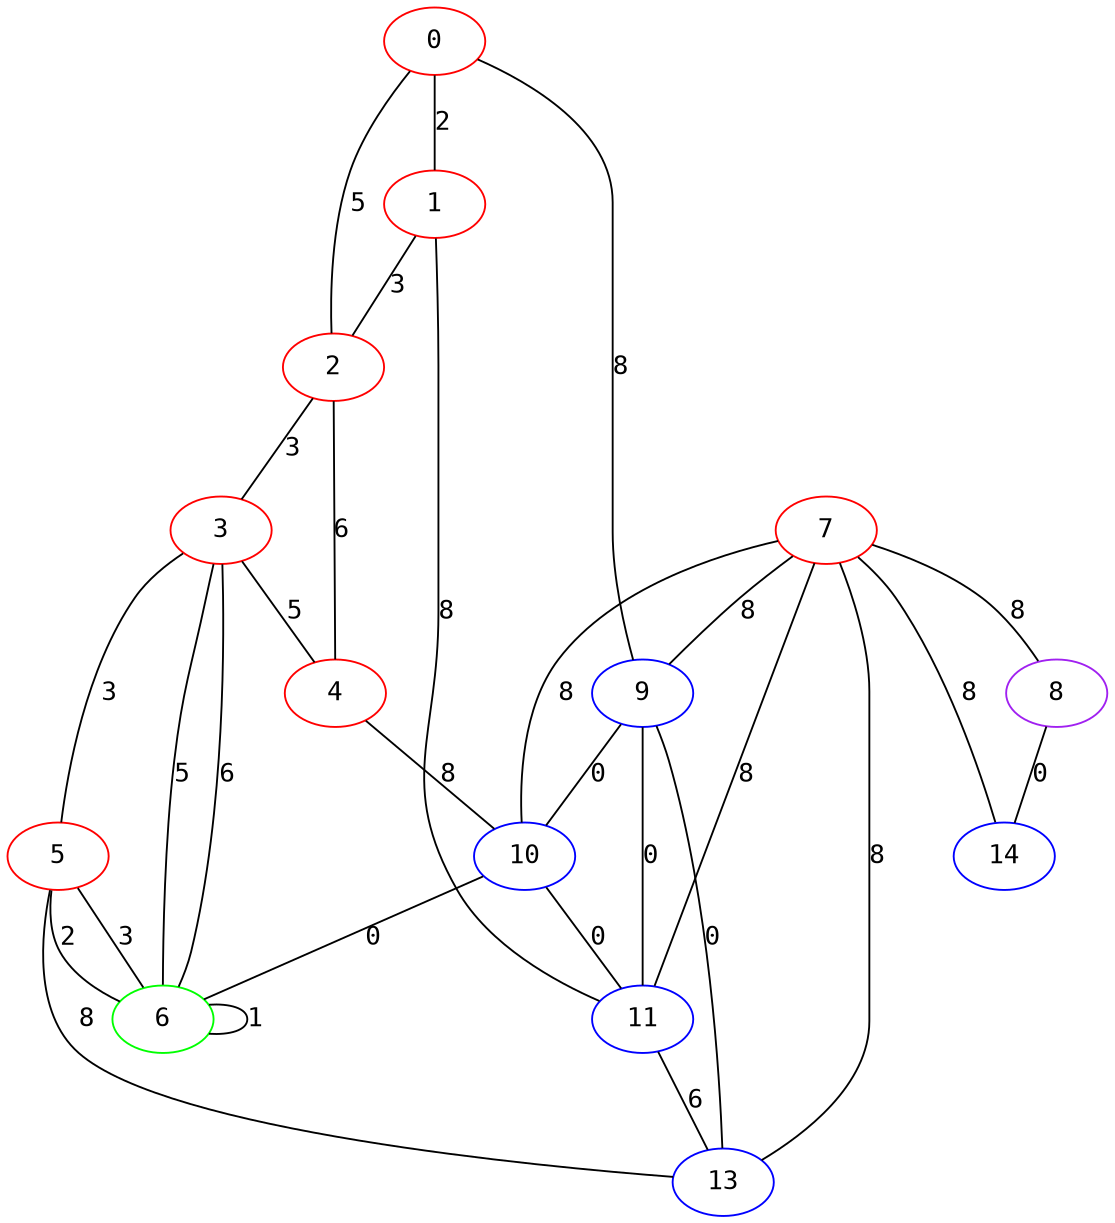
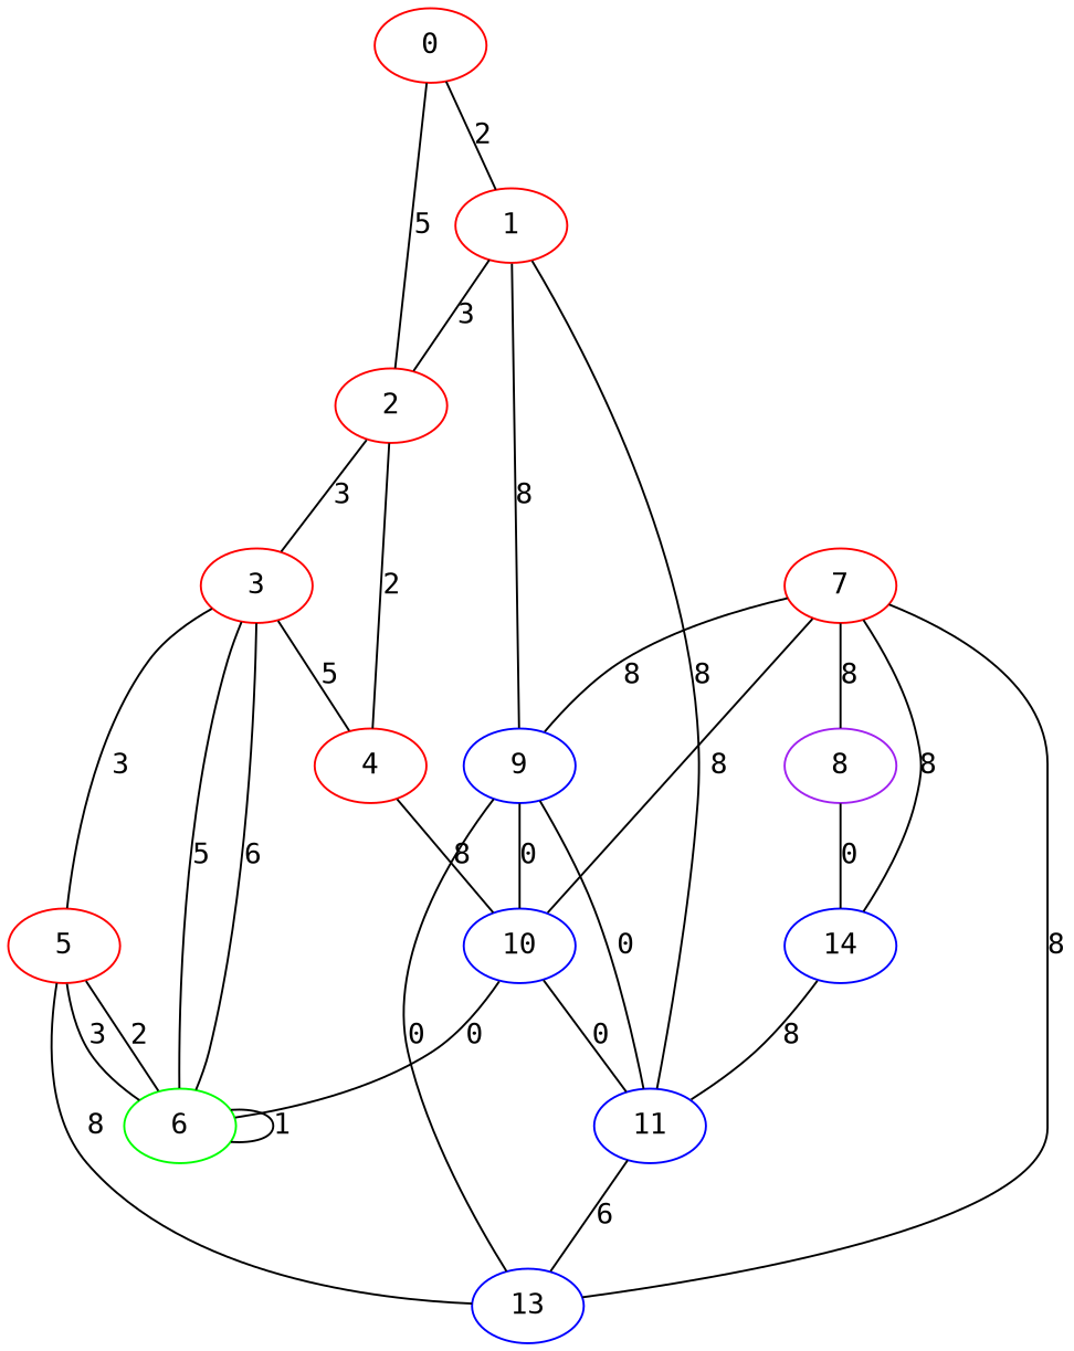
  graph {
    fontname="DejaVu Sans Mono"
    node [color=red fontname="DejaVu Sans Mono" weight=1]
    edge [fontname="DejaVu Sans Mono"]
    0
    1
    2
    9 [color=blue weight=3]
    11 [color=blue weight=3]
    3
    4
    10 [color=blue weight=3]
    13 [color=blue weight=3]
    5
    6 [color=green weight=2]
    7
    8 [color=purple weight=4]
    14 [color=blue weight=3]
    0 -- 1 [label=2]
    0 -- 2 [label=5]
-   0 -- 9 [label=8]
+   1 -- 9 [label=8]
    1 -- 2 [label=3]
    1 -- 11 [label=8]
    2 -- 3 [label=3]
-   2 -- 4 [label=6]
+   2 -- 4 [label=2]
    9 -- 11 [label=0]
    9 -- 10 [label=0]
    9 -- 13 [label=0]
    11 -- 13 [label=6]
    3 -- 4 [label=5]
    3 -- 5 [label=3]
    3 -- 6 [label=5]
    3 -- 6 [label=6]
    4 -- 10 [label=8]
    10 -- 11 [label=0]
    10 -- 6 [label=0]
    5 -- 13 [label=8]
    5 -- 6 [label=2]
    5 -- 6 [label=3]
    6 -- 6 [label=1]
    7 -- 9 [label=8]
-   7 -- 11 [label=8]
+   14 -- 11 [label=8]
    7 -- 10 [label=8]
    7 -- 13 [label=8]
    7 -- 8 [label=8]
    7 -- 14 [label=8]
    8 -- 14 [label=0]
  }
